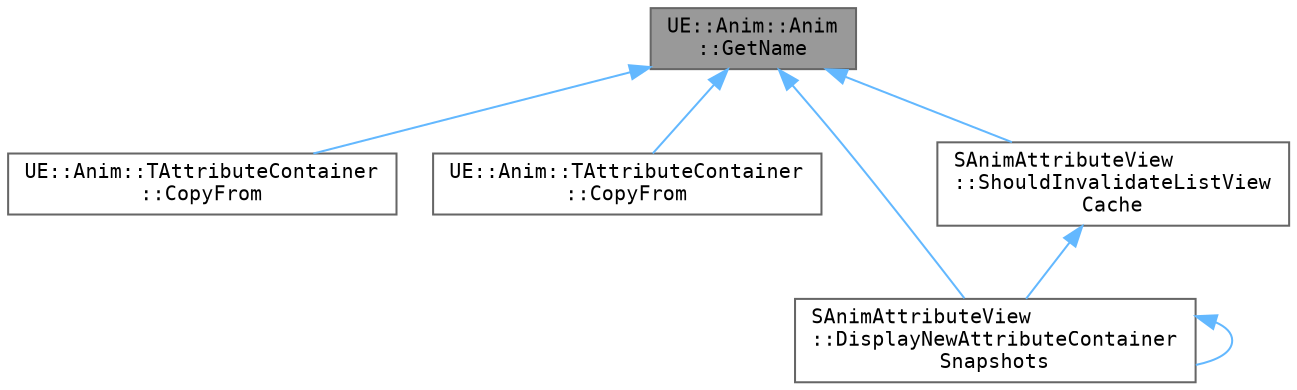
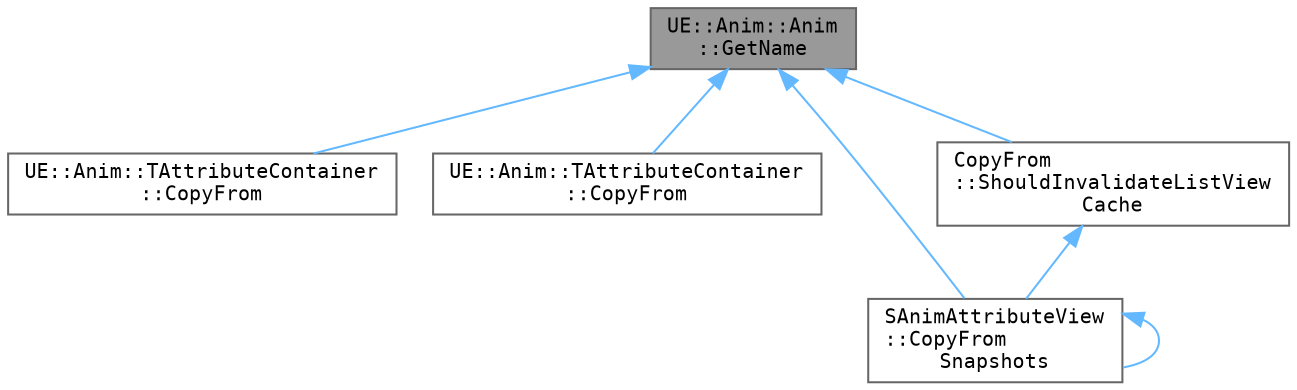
  digraph {
    fontname="DejaVu Sans Mono"
    rankdir=TB
    node [color=grey40 fillcolor=white fontname="DejaVu Sans Mono" fontsize=10 shape=box style=filled]
    edge [color=steelblue1 dir=back fontname="DejaVu Sans Mono" fontsize=10 labelfontname=Helvetica labelfontsize=10 style=solid]
    n1 [color=gray40 fillcolor=grey60 fontcolor=black height=0.2 label="UE::Anim::Anim\l::GetName" width=0.4]
    n2 [height=0.2 label="UE::Anim::TAttributeContainer\l::CopyFrom" width=0.4]
    n3 [height=0.2 label="UE::Anim::TAttributeContainer\l::CopyFrom" width=0.4]
-   n4 [height=0.2 label="SAnimAttributeView\l::DisplayNewAttributeContainer\lSnapshots" width=0.4]
-   n5 [height=0.2 label="SAnimAttributeView\l::ShouldInvalidateListView\lCache" width=0.4]
+   n4 [height=0.2 label="SAnimAttributeView\l::CopyFrom\lSnapshots" width=0.4]
+   n5 [height=0.2 label="CopyFrom\l::ShouldInvalidateListView\lCache" width=0.4]
    n1 -> n2
    n1 -> n3
    n1 -> n4
    n1 -> n5
    n4 -> n4
    n5 -> n4
  }
